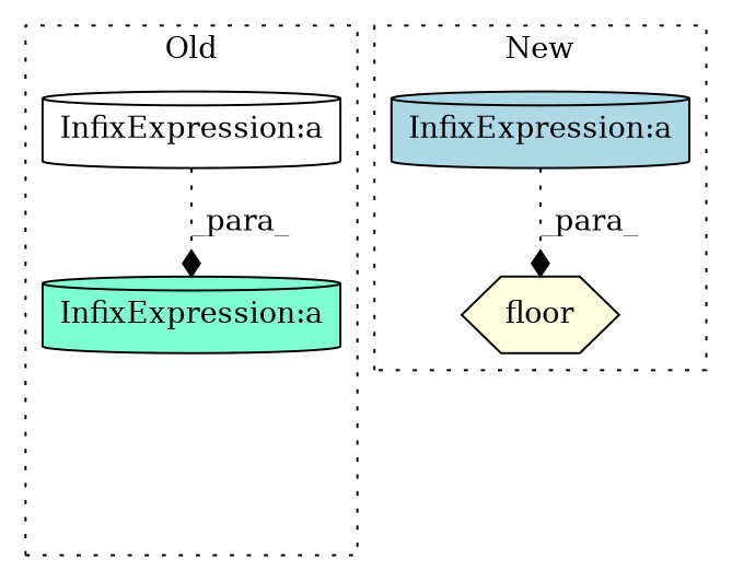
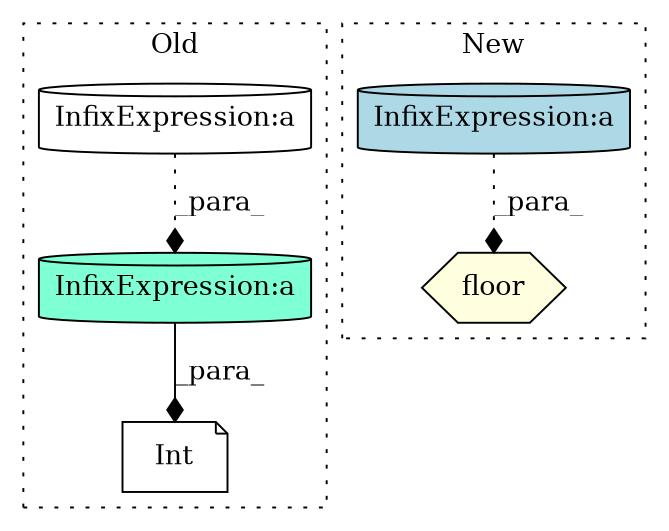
  digraph {
    node [a=27 l=3 shape=cylinder style=filled fillcolor=white]
    edge [color=black style=dotted arrowhead=diamond]
+   n1 [a=32 l="4,1" label=Int s="6909,6942" shape=note]
    n2 [label="InfixExpression:a" s=6837 fillcolor=aquamarine]
    n3 [label="InfixExpression:a" s=6823]
    n4 [a=32 l="6,1" label=floor s="6793,6831" shape=hexagon fillcolor=lightyellow]
    n5 [label="InfixExpression:a" s=6816 fillcolor=lightblue]
    subgraph cluster_1 {
      label=Old
      style=dotted
+     n1
      n2
      n3
    }
    subgraph cluster_2 {
      label=New
      style=dotted
      n4
      n5
    }
+   n2 -> n1 [label=_para_ style=solid]
    n3 -> n2 [label=_para_]
    n5 -> n4 [label=_para_]
  }
